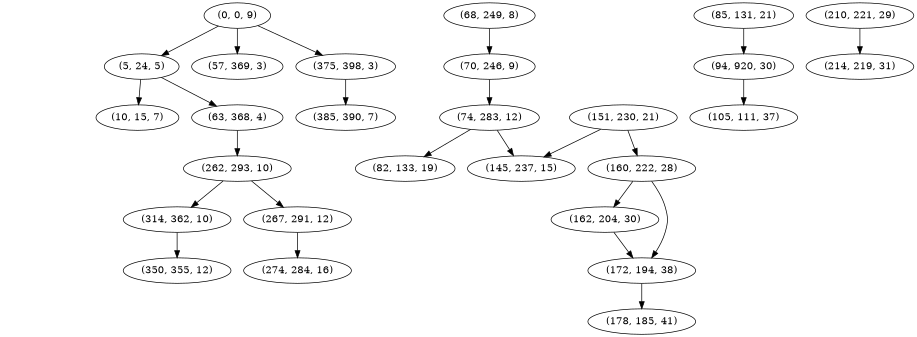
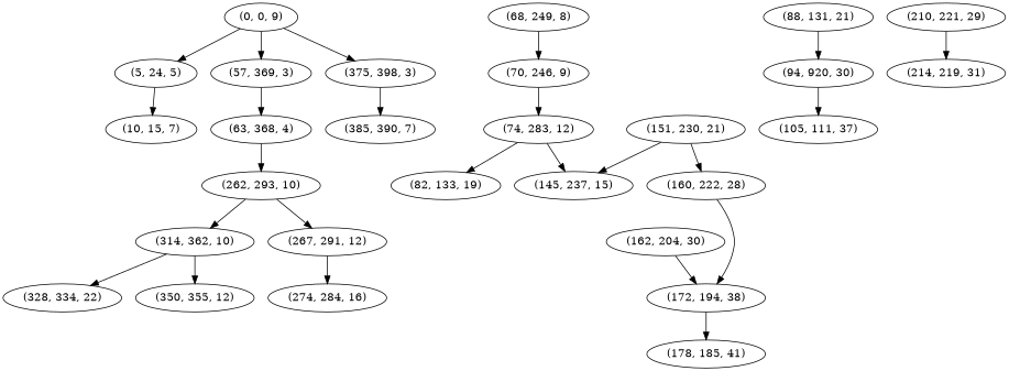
  digraph {
    n1 [label="(0, 0, 9)"]
    "(5, 24, 5)"
    "(57, 369, 3)"
    "(375, 398, 3)"
    "(10, 15, 7)"
    "(63, 368, 4)"
    "(385, 390, 7)"
    "(262, 293, 10)"
    "(68, 249, 8)"
    "(70, 246, 9)"
    "(314, 362, 10)"
    "(267, 291, 12)"
+   "(328, 334, 22)"
    "(350, 355, 12)"
    n15 [label="(74, 283, 12)"]
    "(82, 133, 19)"
    "(145, 237, 15)"
    n18 [label="(94, 920, 30)"]
-   "(85, 131, 21)"
+   "(85, 131, 21)" [label="(88, 131, 21)"]
    "(105, 111, 37)"
    "(151, 230, 21)"
    "(160, 222, 28)"
    "(162, 204, 30)"
    "(172, 194, 38)"
    "(210, 221, 29)"
    "(214, 219, 31)"
    "(178, 185, 41)"
    "(274, 284, 16)"
    n1 -> "(5, 24, 5)"
    n1 -> "(57, 369, 3)"
    n1 -> "(375, 398, 3)"
    "(5, 24, 5)" -> "(10, 15, 7)"
-   "(5, 24, 5)" -> "(63, 368, 4)"
+   "(57, 369, 3)" -> "(63, 368, 4)"
    "(375, 398, 3)" -> "(385, 390, 7)"
    "(63, 368, 4)" -> "(262, 293, 10)"
    "(262, 293, 10)" -> "(314, 362, 10)"
    "(262, 293, 10)" -> "(267, 291, 12)"
    "(68, 249, 8)" -> "(70, 246, 9)"
    "(70, 246, 9)" -> n15
+   "(314, 362, 10)" -> "(328, 334, 22)"
    "(314, 362, 10)" -> "(350, 355, 12)"
    "(267, 291, 12)" -> "(274, 284, 16)"
    n15 -> "(82, 133, 19)"
    n15 -> "(145, 237, 15)"
    n18 -> "(105, 111, 37)"
    "(85, 131, 21)" -> n18
    "(151, 230, 21)" -> "(145, 237, 15)"
    "(151, 230, 21)" -> "(160, 222, 28)"
-   "(160, 222, 28)" -> "(162, 204, 30)"
    "(160, 222, 28)" -> "(172, 194, 38)"
    "(162, 204, 30)" -> "(172, 194, 38)"
    "(172, 194, 38)" -> "(178, 185, 41)"
    "(210, 221, 29)" -> "(214, 219, 31)"
  }
